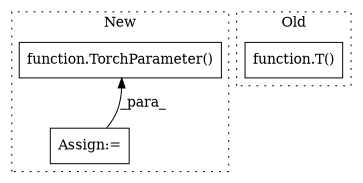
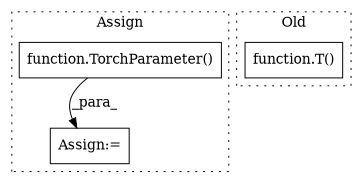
  digraph {
    node [a=75 shape=box]
    n1 [l=27 label="function.TorchParameter()" s=5604]
    n2 [a=68 l=3 label="Assign:=" s=5601]
    n3 [l="2,1" label="function.T()" s="1619,1624"]
    subgraph cluster_1 {
-     label=New
+     label=Assign
      style=dotted
      n1
      n2
    }
    subgraph cluster_2 {
      label=Old
      style=dotted
      n3
    }
-   n2 -> n1 [label=_para_]
+   n1 -> n2 [label=_para_]
  }
